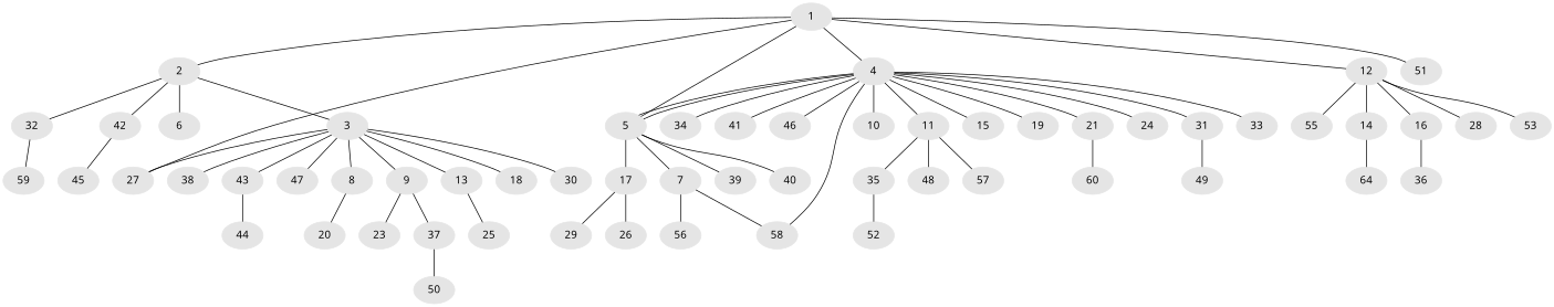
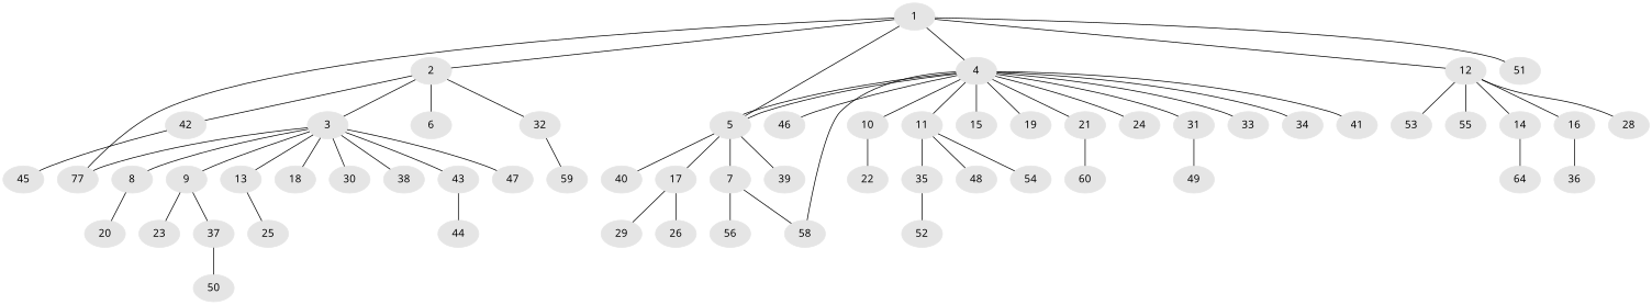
  graph {
    fontname="Noto Sans"
    node [color=gray90 fontname="Noto Sans" style=filled]
    edge [fontname="Noto Sans"]
    1
    2
    4
    5
    12
-   27
+   27 [label=77]
    51
    3
    6
    32
    42
    10
    11
    15
    19
    21
    24
    31
    33
    34
    41
    46
    58
    7
    17
    39
    40
    14
    16
    28
    53
    55
    8
    9
    13
    18
    30
    38
    43
    47
    59
    45
    20
    23
    37
    25
    44
+   22
    35
    48
-   57
+   57 [label=54]
    60
    49
    56
    26
    29
    50
    52
    n59 [label=64]
    36
    1 -- 2
    1 -- 4
    1 -- 5
    1 -- 12
    1 -- 27
    1 -- 51
    2 -- 3
    2 -- 6
    2 -- 32
    2 -- 42
    4 -- 5
    4 -- 5
    4 -- 10
    4 -- 11
    4 -- 15
    4 -- 19
    4 -- 21
    4 -- 24
    4 -- 31
    4 -- 33
    4 -- 34
    4 -- 41
    4 -- 46
    4 -- 58
    5 -- 7
    5 -- 17
    5 -- 39
    5 -- 40
    12 -- 14
    12 -- 16
    12 -- 28
    12 -- 53
    12 -- 55
    3 -- 27
    3 -- 8
    3 -- 9
    3 -- 13
    3 -- 18
    3 -- 30
    3 -- 38
    3 -- 43
    3 -- 47
    32 -- 59
    42 -- 45
+   10 -- 22
    11 -- 35
    11 -- 48
    11 -- 57
    21 -- 60
    31 -- 49
    7 -- 58
    7 -- 56
    17 -- 26
    17 -- 29
    14 -- n59
    16 -- 36
    8 -- 20
    9 -- 23
    9 -- 37
    13 -- 25
    43 -- 44
    37 -- 50
    35 -- 52
  }
